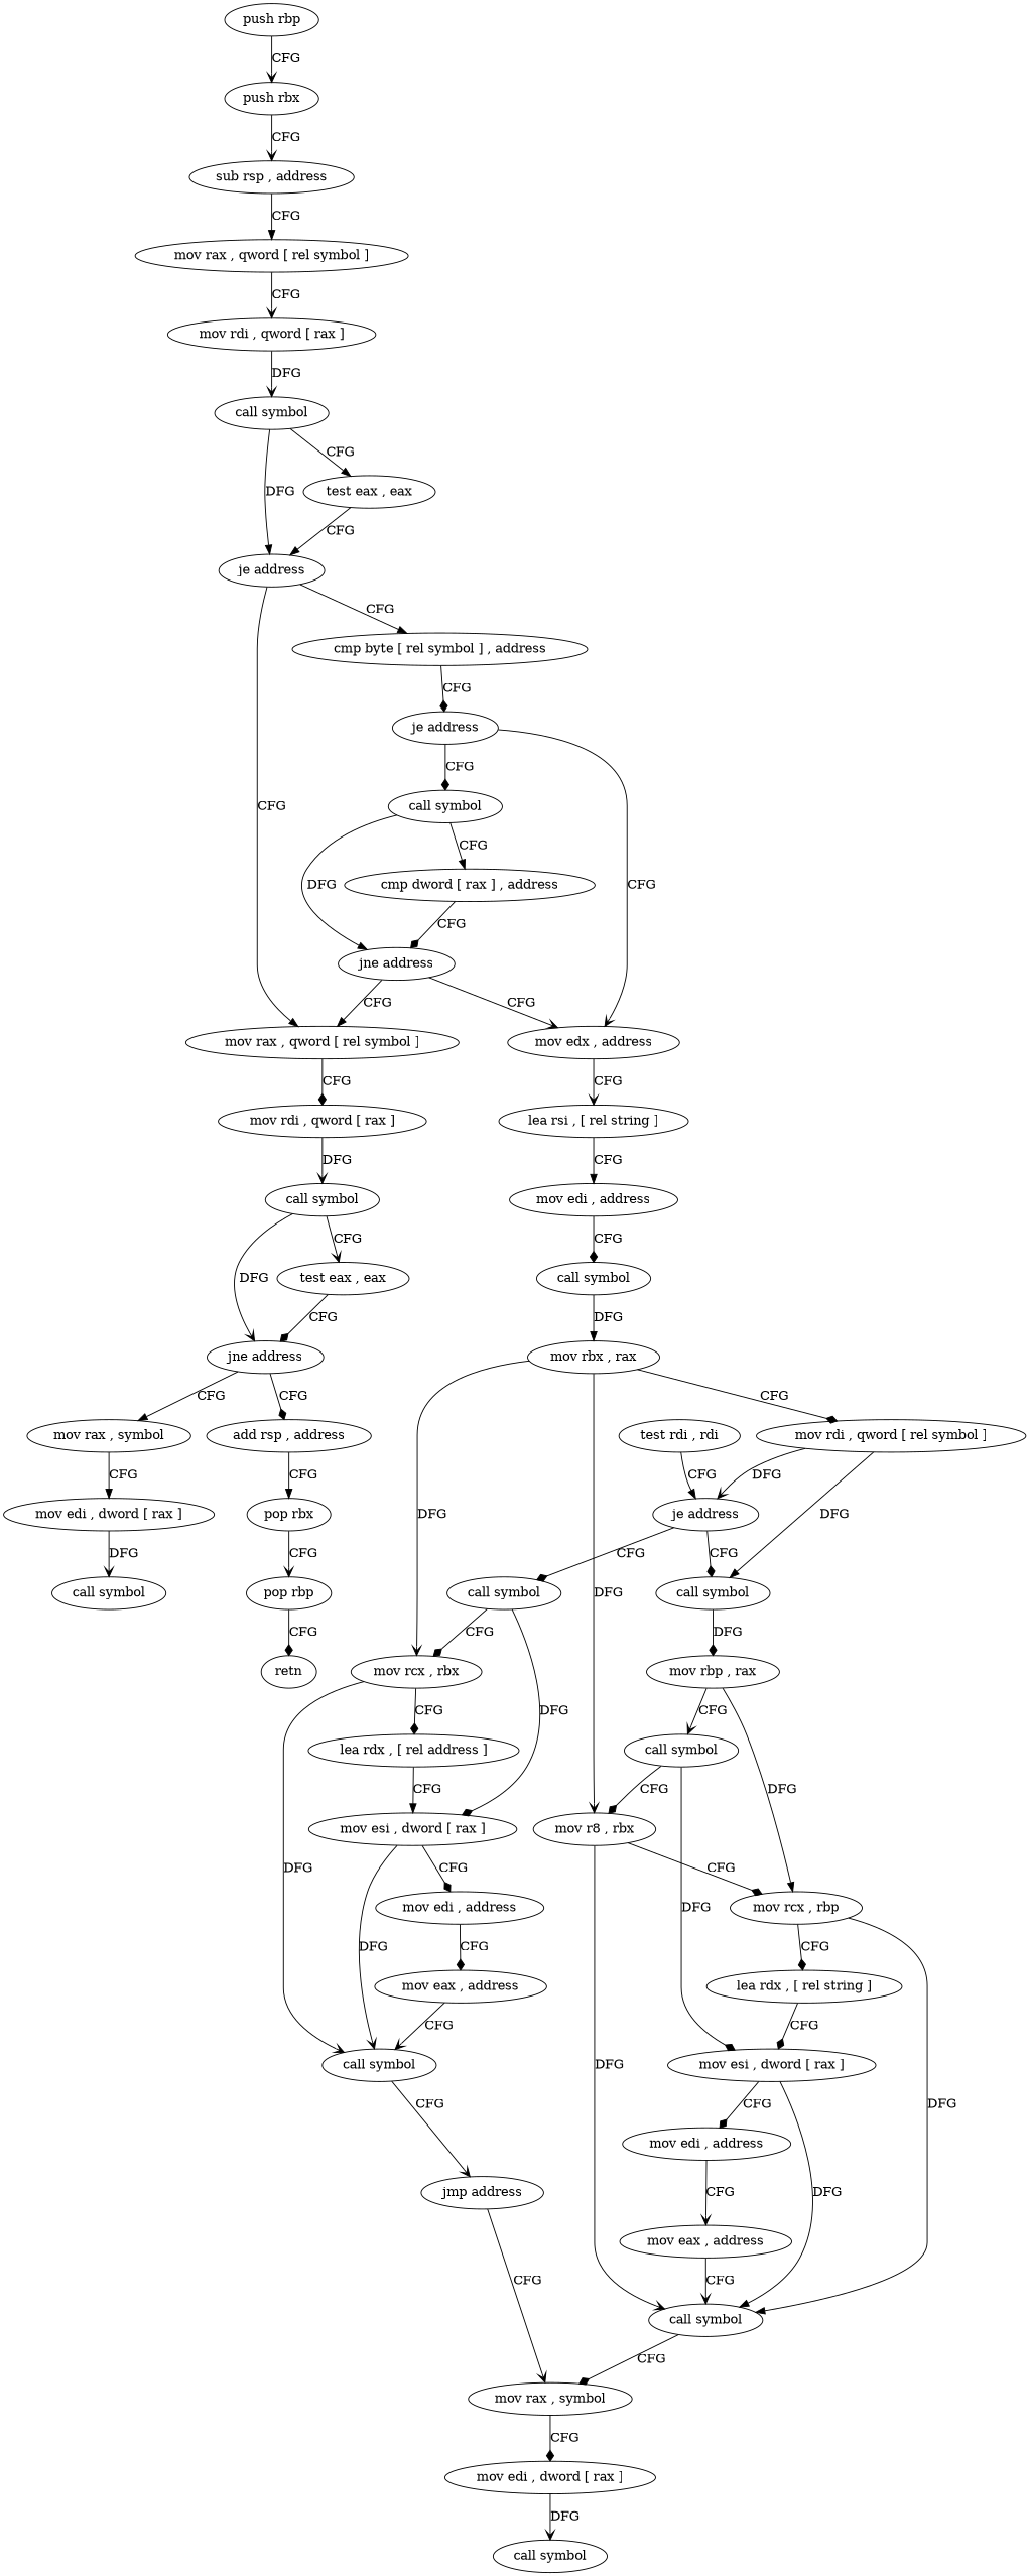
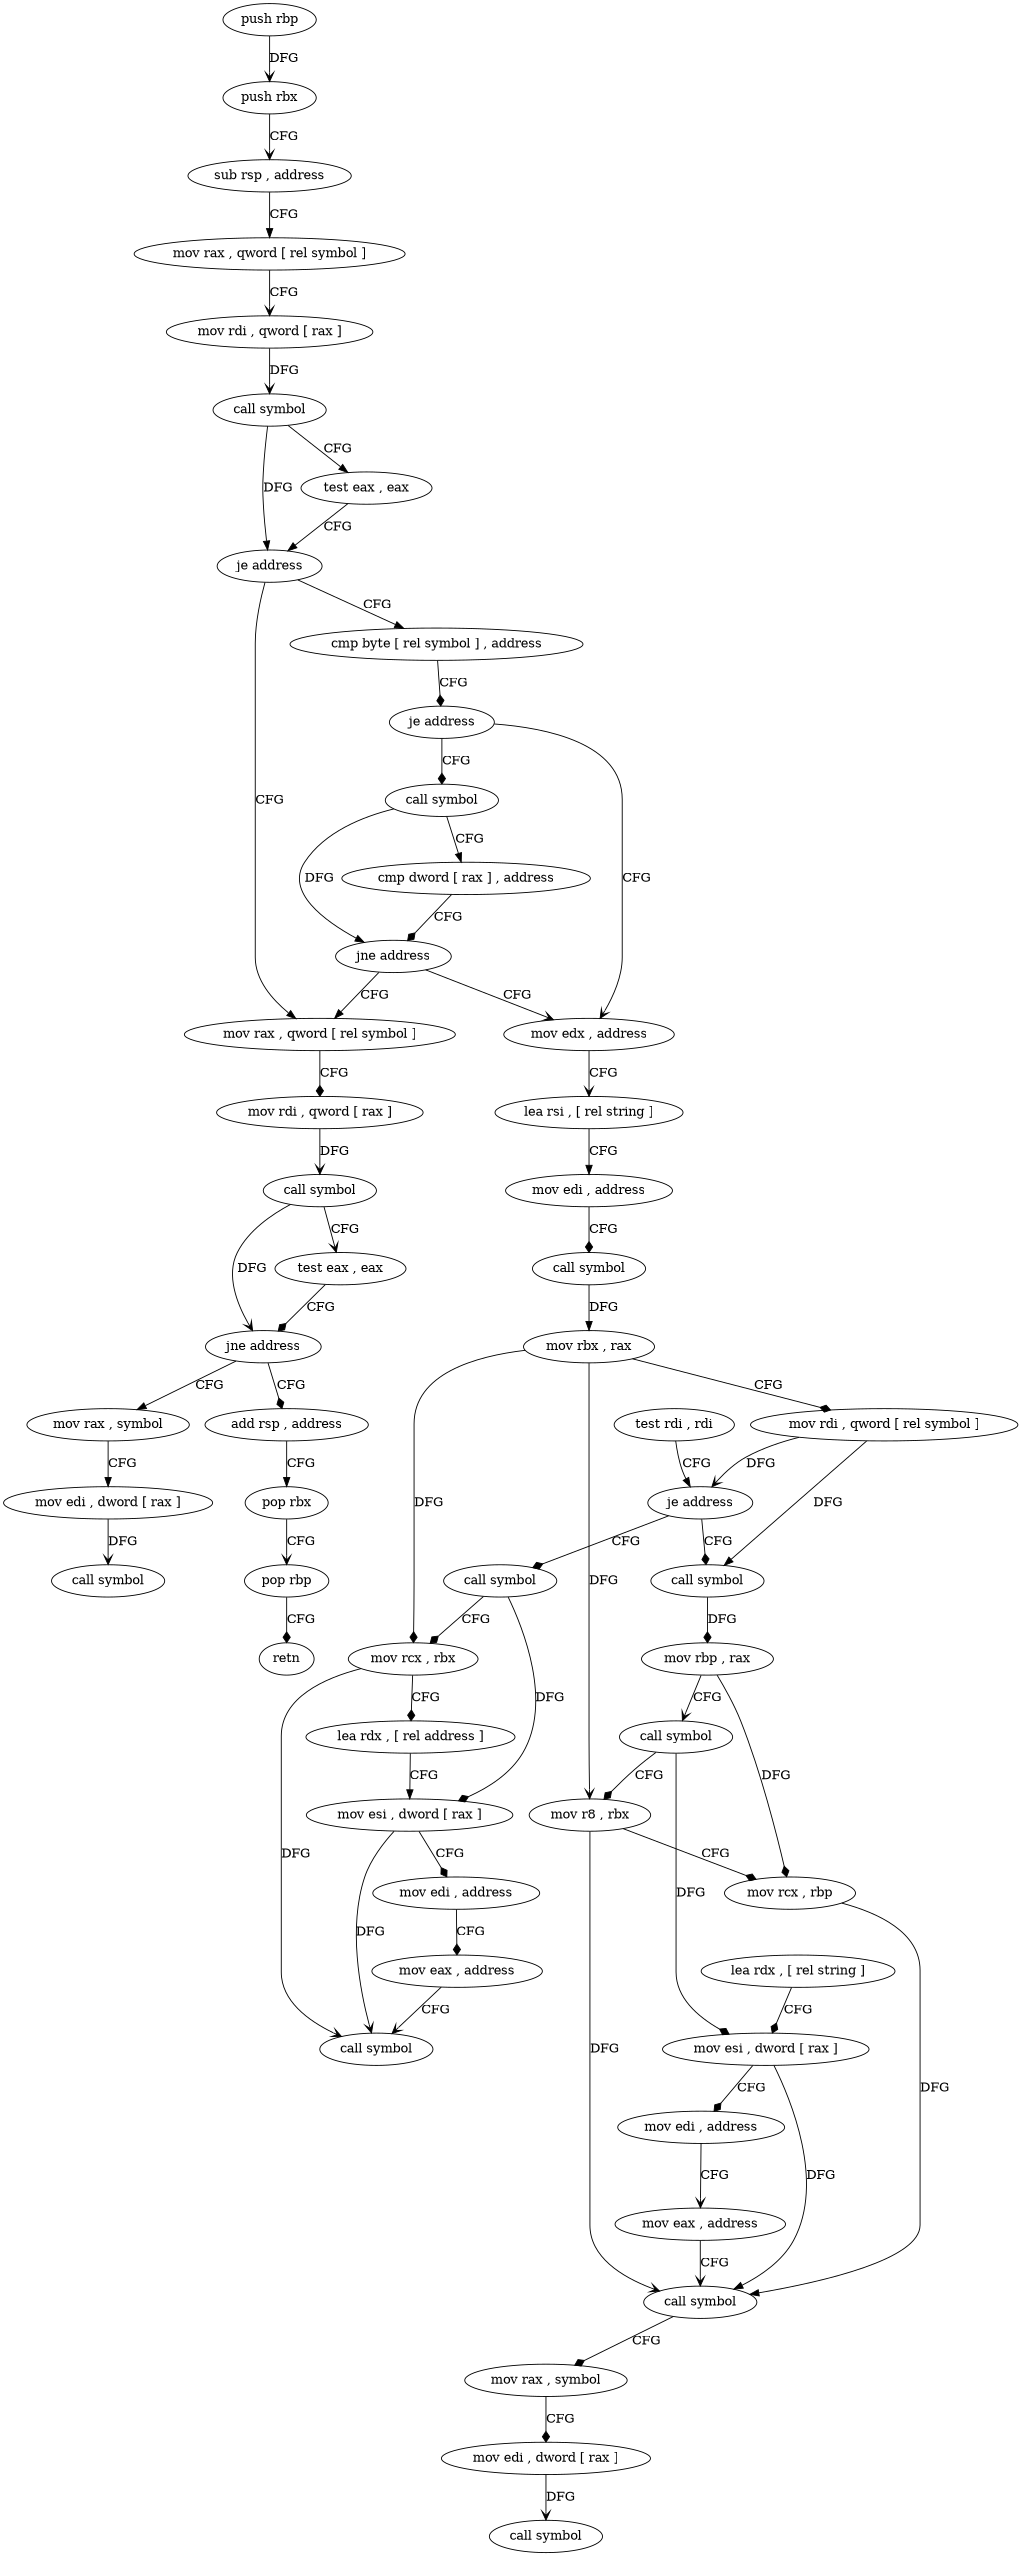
  digraph {
    edge [arrowhead=vee]
    n1 [label="push rbp"]
    n2 [label="push rbx"]
    n3 [label="sub rsp , address"]
    n4 [label="mov rax , qword [ rel symbol ]"]
    n5 [label="mov rdi , qword [ rax ]"]
    n6 [label="call symbol"]
    n7 [label="test eax , eax"]
    n8 [label="je address"]
    n9 [label="mov rax , qword [ rel symbol ]"]
    n10 [label="cmp byte [ rel symbol ] , address"]
    n11 [label="mov rdi , qword [ rax ]"]
    n12 [label="je address"]
    n13 [label="call symbol"]
    n14 [label="mov edx , address"]
    n15 [label="call symbol"]
    n16 [label="test eax , eax"]
    n17 [label="jne address"]
    n18 [label="mov rax , symbol"]
    n19 [label="add rsp , address"]
    n20 [label="mov edi , dword [ rax ]"]
    n21 [label="pop rbx"]
    n22 [label="call symbol"]
    n23 [label="pop rbp"]
    n24 [label="lea rsi , [ rel string ]"]
    n25 [label="cmp dword [ rax ] , address"]
    n26 [label="jne address"]
    n27 [label="mov edi , address"]
    n28 [label=retn]
    n29 [label="call symbol"]
    n30 [label="mov rbx , rax"]
    n31 [label="mov rdi , qword [ rel symbol ]"]
    n32 [label="mov rcx , rbx"]
    n33 [label="mov r8 , rbx"]
    n34 [label="je address"]
    n35 [label="call symbol"]
    n36 [label="lea rdx , [ rel address ]"]
    n37 [label="call symbol"]
    n38 [label="mov rcx , rbp"]
    n39 [label="call symbol"]
    n40 [label="test rdi , rdi"]
    n41 [label="call symbol"]
    n42 [label="mov rbp , rax"]
    n43 [label="mov esi , dword [ rax ]"]
    n44 [label="mov edi , address"]
    n45 [label="call symbol"]
-   n46 [label="jmp address"]
    n47 [label="mov eax , address"]
    n48 [label="mov rax , symbol"]
    n49 [label="mov edi , dword [ rax ]"]
    n50 [label="call symbol"]
    n51 [label="mov esi , dword [ rax ]"]
    n52 [label="lea rdx , [ rel string ]"]
    n53 [label="mov edi , address"]
    n54 [label="mov eax , address"]
-   n1 -> n2 [label=CFG]
+   n1 -> n2 [label=DFG]
    n2 -> n3 [label=CFG]
    n3 -> n4 [arrowhead=normal label=CFG]
    n4 -> n5 [label=CFG]
    n5 -> n6 [label=DFG]
    n6 -> n7 [arrowhead=normal label=CFG]
    n6 -> n8 [arrowhead=normal label=DFG]
    n7 -> n8 [arrowhead=normal label=CFG]
    n8 -> n9 [arrowhead=normal label=CFG]
    n8 -> n10 [arrowhead=normal label=CFG]
    n9 -> n11 [arrowhead=diamond label=CFG]
    n10 -> n12 [arrowhead=diamond label=CFG]
    n11 -> n13 [label=DFG]
    n12 -> n14 [label=CFG]
    n12 -> n15 [arrowhead=diamond label=CFG]
    n13 -> n16 [label=CFG]
    n13 -> n17 [label=DFG]
    n14 -> n24 [label=CFG]
    n15 -> n25 [arrowhead=normal label=CFG]
    n15 -> n26 [arrowhead=normal label=DFG]
    n16 -> n17 [arrowhead=diamond label=CFG]
    n17 -> n18 [arrowhead=normal label=CFG]
    n17 -> n19 [arrowhead=diamond label=CFG]
    n18 -> n20 [arrowhead=normal label=CFG]
    n19 -> n21 [arrowhead=normal label=CFG]
    n20 -> n22 [label=DFG]
    n21 -> n23 [label=CFG]
    n23 -> n28 [arrowhead=diamond label=CFG]
    n24 -> n27 [arrowhead=normal label=CFG]
    n25 -> n26 [arrowhead=diamond label=CFG]
    n26 -> n9 [arrowhead=normal label=CFG]
    n26 -> n14 [label=CFG]
    n27 -> n29 [arrowhead=diamond label=CFG]
    n29 -> n30 [arrowhead=normal label=DFG]
    n30 -> n31 [arrowhead=diamond label=CFG]
-   n30 -> n32 [label=DFG]
+   n30 -> n32 [arrowhead=diamond label=DFG]
    n30 -> n33 [label=DFG]
    n31 -> n34 [label=DFG]
    n31 -> n35 [arrowhead=normal label=DFG]
    n32 -> n36 [arrowhead=diamond label=CFG]
    n32 -> n37 [label=DFG]
    n33 -> n38 [arrowhead=diamond label=CFG]
    n33 -> n39 [label=DFG]
    n34 -> n35 [arrowhead=diamond label=CFG]
    n34 -> n41 [arrowhead=diamond label=CFG]
    n35 -> n42 [arrowhead=diamond label=DFG]
    n36 -> n43 [arrowhead=normal label=CFG]
-   n37 -> n46 [label=CFG]
    n38 -> n39 [arrowhead=normal label=DFG]
-   n38 -> n52 [arrowhead=diamond label=CFG]
    n39 -> n48 [arrowhead=diamond label=CFG]
    n40 -> n34 [arrowhead=normal label=CFG]
    n41 -> n32 [arrowhead=diamond label=CFG]
    n41 -> n43 [arrowhead=diamond label=DFG]
-   n42 -> n38 [arrowhead=normal label=DFG]
+   n42 -> n38 [arrowhead=diamond label=DFG]
    n42 -> n45 [label=CFG]
    n43 -> n37 [label=DFG]
    n43 -> n44 [arrowhead=diamond label=CFG]
    n44 -> n47 [arrowhead=diamond label=CFG]
    n45 -> n33 [arrowhead=diamond label=CFG]
    n45 -> n51 [arrowhead=diamond label=DFG]
-   n46 -> n48 [label=CFG]
    n47 -> n37 [label=CFG]
    n48 -> n49 [arrowhead=diamond label=CFG]
    n49 -> n50 [label=DFG]
    n51 -> n39 [arrowhead=normal label=DFG]
    n51 -> n53 [arrowhead=diamond label=CFG]
    n52 -> n51 [arrowhead=diamond label=CFG]
    n53 -> n54 [label=CFG]
    n54 -> n39 [label=CFG]
  }
